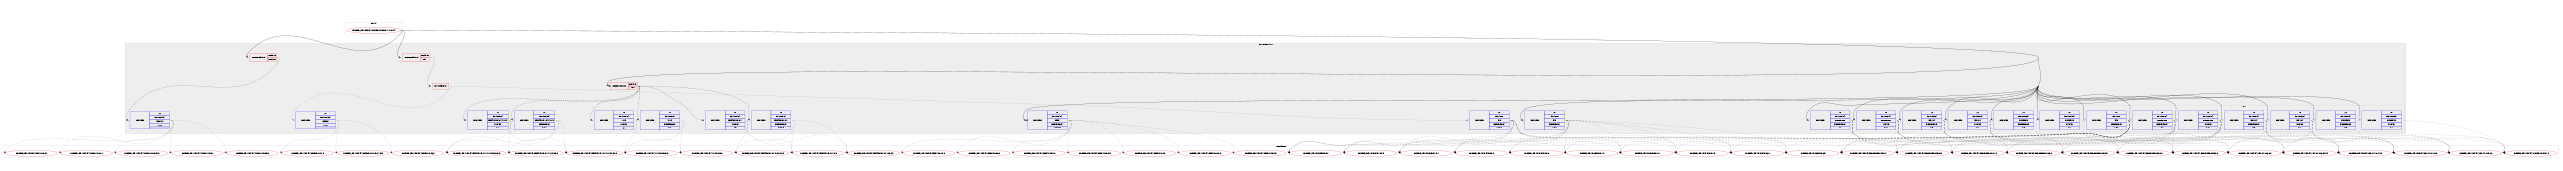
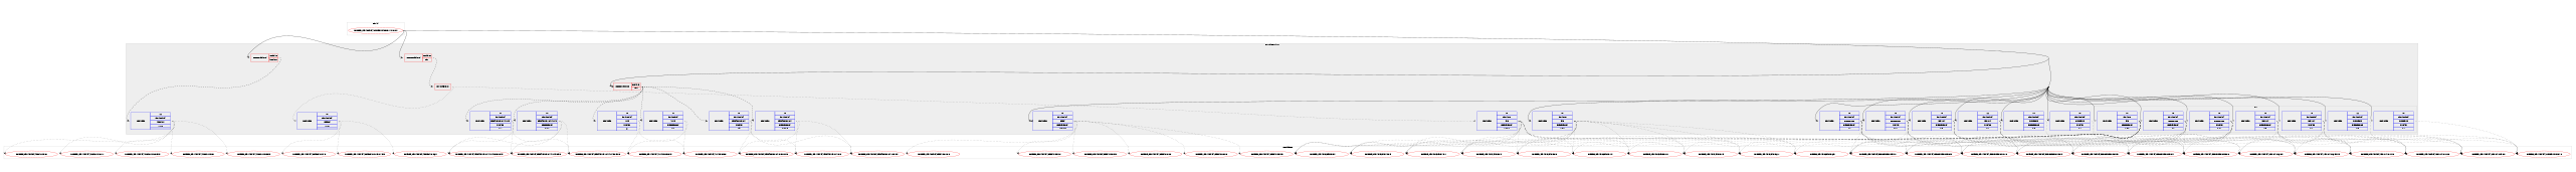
  digraph {
    compound=true
    concentrate=true
    fontname=Helvetica
    fontsize=10
    newrank=true
    rankdir=TB
    ranksep=1.5
    node [color=red fontname=Helvetica fontsize=10]
    edge [arrowhead=vee headport=w style=dotted tailport=e weight=100]
    n1 [label="portage://dev-haskell/io-streams-haproxy-1.0.0.1" width=4]
    n2 [color=blue label=<<TABLE BORDER="0" CELLBORDER="1" CELLSPACING="0" CELLPADDING="4" WIDTH="220"><TR><TD ROWSPAN="6" CELLPADDING="30">pack_dep</TD></TR><TR><TD WIDTH="110">no</TD></TR><TR><TD>dev-haskell</TD></TR><TR><TD>haddock</TD></TR><TR><TD>none</TD></TR><TR><TD></TD></TR></TABLE>> shape=none]
    n3 [color=blue label=<<TABLE BORDER="0" CELLBORDER="1" CELLSPACING="0" CELLPADDING="4" WIDTH="220"><TR><TD ROWSPAN="6" CELLPADDING="30">pack_dep</TD></TR><TR><TD WIDTH="110">no</TD></TR><TR><TD>dev-lang</TD></TR><TR><TD>ghc</TD></TR><TR><TD>greaterequal</TD></TR><TR><TD>7.10.2</TD></TR></TABLE>> shape=none]
    n4 [label=<<TABLE BORDER="0" CELLBORDER="1" CELLSPACING="0" CELLPADDING="4"><TR><TD CELLPADDING="10">any_of_group</TD></TR></TABLE>> shape=none]
    n5 [label=<<TABLE BORDER="0" CELLBORDER="1" CELLSPACING="0" CELLPADDING="4"><TR><TD ROWSPAN="3" CELLPADDING="10">use_conditional</TD></TR><TR><TD>positive</TD></TR><TR><TD>doc</TD></TR></TABLE>> shape=none]
    n6 [color=blue label=<<TABLE BORDER="0" CELLBORDER="1" CELLSPACING="0" CELLPADDING="4" WIDTH="220"><TR><TD ROWSPAN="6" CELLPADDING="30">pack_dep</TD></TR><TR><TD WIDTH="110">no</TD></TR><TR><TD>dev-haskell</TD></TR><TR><TD>io-streams</TD></TR><TR><TD>smaller</TD></TR><TR><TD>1.4</TD></TR></TABLE>> shape=none]
    n7 [color=blue label=<<TABLE BORDER="0" CELLBORDER="1" CELLSPACING="0" CELLPADDING="4" WIDTH="220"><TR><TD ROWSPAN="6" CELLPADDING="30">pack_dep</TD></TR><TR><TD WIDTH="110">no</TD></TR><TR><TD>dev-haskell</TD></TR><TR><TD>hscolour</TD></TR><TR><TD>none</TD></TR><TR><TD></TD></TR></TABLE>> shape=none]
    n8 [label=<<TABLE BORDER="0" CELLBORDER="1" CELLSPACING="0" CELLPADDING="4"><TR><TD ROWSPAN="3" CELLPADDING="10">use_conditional</TD></TR><TR><TD>positive</TD></TR><TR><TD>hscolour</TD></TR></TABLE>> shape=none]
    n9 [color=blue label=<<TABLE BORDER="0" CELLBORDER="1" CELLSPACING="0" CELLPADDING="4" WIDTH="220"><TR><TD ROWSPAN="6" CELLPADDING="30">pack_dep</TD></TR><TR><TD WIDTH="110">no</TD></TR><TR><TD>dev-haskell</TD></TR><TR><TD>hunit</TD></TR><TR><TD>greaterequal</TD></TR><TR><TD>1.2</TD></TR></TABLE>> shape=none]
    n10 [color=blue label=<<TABLE BORDER="0" CELLBORDER="1" CELLSPACING="0" CELLPADDING="4" WIDTH="220"><TR><TD ROWSPAN="6" CELLPADDING="30">pack_dep</TD></TR><TR><TD WIDTH="110">no</TD></TR><TR><TD>dev-haskell</TD></TR><TR><TD>hunit</TD></TR><TR><TD>smaller</TD></TR><TR><TD>2</TD></TR></TABLE>> shape=none]
    n11 [color=blue label=<<TABLE BORDER="0" CELLBORDER="1" CELLSPACING="0" CELLPADDING="4" WIDTH="220"><TR><TD ROWSPAN="6" CELLPADDING="30">pack_dep</TD></TR><TR><TD WIDTH="110">no</TD></TR><TR><TD>dev-haskell</TD></TR><TR><TD>test-framework</TD></TR><TR><TD>greaterequal</TD></TR><TR><TD>0.8.0.3</TD></TR></TABLE>> shape=none]
    n12 [color=blue label=<<TABLE BORDER="0" CELLBORDER="1" CELLSPACING="0" CELLPADDING="4" WIDTH="220"><TR><TD ROWSPAN="6" CELLPADDING="30">pack_dep</TD></TR><TR><TD WIDTH="110">no</TD></TR><TR><TD>dev-haskell</TD></TR><TR><TD>test-framework</TD></TR><TR><TD>smaller</TD></TR><TR><TD>0.9</TD></TR></TABLE>> shape=none]
    n13 [color=blue label=<<TABLE BORDER="0" CELLBORDER="1" CELLSPACING="0" CELLPADDING="4" WIDTH="220"><TR><TD ROWSPAN="6" CELLPADDING="30">pack_dep</TD></TR><TR><TD WIDTH="110">no</TD></TR><TR><TD>dev-haskell</TD></TR><TR><TD>test-framework-hunit</TD></TR><TR><TD>greaterequal</TD></TR><TR><TD>0.2.7</TD></TR></TABLE>> shape=none]
    n14 [color=blue label=<<TABLE BORDER="0" CELLBORDER="1" CELLSPACING="0" CELLPADDING="4" WIDTH="220"><TR><TD ROWSPAN="6" CELLPADDING="30">pack_dep</TD></TR><TR><TD WIDTH="110">no</TD></TR><TR><TD>dev-haskell</TD></TR><TR><TD>test-framework-hunit</TD></TR><TR><TD>smaller</TD></TR><TR><TD>0.4</TD></TR></TABLE>> shape=none]
    n15 [label=<<TABLE BORDER="0" CELLBORDER="1" CELLSPACING="0" CELLPADDING="4"><TR><TD ROWSPAN="3" CELLPADDING="10">use_conditional</TD></TR><TR><TD>positive</TD></TR><TR><TD>test</TD></TR></TABLE>> shape=none]
    n16 [color=blue label=<<TABLE BORDER="0" CELLBORDER="1" CELLSPACING="0" CELLPADDING="4" WIDTH="220"><TR><TD ROWSPAN="6" CELLPADDING="30">pack_dep</TD></TR><TR><TD WIDTH="110">no</TD></TR><TR><TD>dev-haskell</TD></TR><TR><TD>attoparsec</TD></TR><TR><TD>greaterequal</TD></TR><TR><TD>0.7</TD></TR></TABLE>> shape=none]
    n17 [color=blue label=<<TABLE BORDER="0" CELLBORDER="1" CELLSPACING="0" CELLPADDING="4" WIDTH="220"><TR><TD ROWSPAN="6" CELLPADDING="30">pack_dep</TD></TR><TR><TD WIDTH="110">no</TD></TR><TR><TD>dev-haskell</TD></TR><TR><TD>attoparsec</TD></TR><TR><TD>smaller</TD></TR><TR><TD>0.14</TD></TR></TABLE>> shape=none]
    n18 [color=blue label=<<TABLE BORDER="0" CELLBORDER="1" CELLSPACING="0" CELLPADDING="4" WIDTH="220"><TR><TD ROWSPAN="6" CELLPADDING="30">pack_dep</TD></TR><TR><TD WIDTH="110">no</TD></TR><TR><TD>dev-haskell</TD></TR><TR><TD>cabal</TD></TR><TR><TD>greaterequal</TD></TR><TR><TD>1.18.1.3</TD></TR></TABLE>> shape=none]
    n19 [color=blue label=<<TABLE BORDER="0" CELLBORDER="1" CELLSPACING="0" CELLPADDING="4" WIDTH="220"><TR><TD ROWSPAN="6" CELLPADDING="30">pack_dep</TD></TR><TR><TD WIDTH="110">no</TD></TR><TR><TD>dev-haskell</TD></TR><TR><TD>io-streams</TD></TR><TR><TD>greaterequal</TD></TR><TR><TD>1.3</TD></TR></TABLE>> shape=none]
    n20 [color=blue label=<<TABLE BORDER="0" CELLBORDER="1" CELLSPACING="0" CELLPADDING="4" WIDTH="220"><TR><TD ROWSPAN="6" CELLPADDING="30">pack_dep</TD></TR><TR><TD WIDTH="110">no</TD></TR><TR><TD>dev-haskell</TD></TR><TR><TD>network</TD></TR><TR><TD>greaterequal</TD></TR><TR><TD>2.3</TD></TR></TABLE>> shape=none]
    n21 [color=blue label=<<TABLE BORDER="0" CELLBORDER="1" CELLSPACING="0" CELLPADDING="4" WIDTH="220"><TR><TD ROWSPAN="6" CELLPADDING="30">pack_dep</TD></TR><TR><TD WIDTH="110">no</TD></TR><TR><TD>dev-haskell</TD></TR><TR><TD>network</TD></TR><TR><TD>smaller</TD></TR><TR><TD>2.7</TD></TR></TABLE>> shape=none]
    n22 [color=blue label=<<TABLE BORDER="0" CELLBORDER="1" CELLSPACING="0" CELLPADDING="4" WIDTH="220"><TR><TD ROWSPAN="6" CELLPADDING="30">pack_dep</TD></TR><TR><TD WIDTH="110">no</TD></TR><TR><TD>dev-lang</TD></TR><TR><TD>ghc</TD></TR><TR><TD>greaterequal</TD></TR><TR><TD>7.8.2</TD></TR></TABLE>> shape=none]
    n23 [color=blue label=<<TABLE BORDER="0" CELLBORDER="1" CELLSPACING="0" CELLPADDING="4" WIDTH="220"><TR><TD ROWSPAN="6" CELLPADDING="30">pack_dep</TD></TR><TR><TD WIDTH="110">no</TD></TR><TR><TD>dev-haskell</TD></TR><TR><TD>attoparsec</TD></TR><TR><TD>greaterequal</TD></TR><TR><TD>0.7</TD></TR></TABLE>> shape=none]
    n24 [color=blue label=<<TABLE BORDER="0" CELLBORDER="1" CELLSPACING="0" CELLPADDING="4" WIDTH="220"><TR><TD ROWSPAN="6" CELLPADDING="30">pack_dep</TD></TR><TR><TD WIDTH="110">no</TD></TR><TR><TD>dev-haskell</TD></TR><TR><TD>attoparsec</TD></TR><TR><TD>smaller</TD></TR><TR><TD>0.14</TD></TR></TABLE>> shape=none]
    n25 [color=blue label=<<TABLE BORDER="0" CELLBORDER="1" CELLSPACING="0" CELLPADDING="4" WIDTH="220"><TR><TD ROWSPAN="6" CELLPADDING="30">pack_dep</TD></TR><TR><TD WIDTH="110">no</TD></TR><TR><TD>dev-haskell</TD></TR><TR><TD>io-streams</TD></TR><TR><TD>greaterequal</TD></TR><TR><TD>1.3</TD></TR></TABLE>> shape=none]
    n26 [color=blue label=<<TABLE BORDER="0" CELLBORDER="1" CELLSPACING="0" CELLPADDING="4" WIDTH="220"><TR><TD ROWSPAN="6" CELLPADDING="30">pack_dep</TD></TR><TR><TD WIDTH="110">no</TD></TR><TR><TD>dev-haskell</TD></TR><TR><TD>io-streams</TD></TR><TR><TD>smaller</TD></TR><TR><TD>1.4</TD></TR></TABLE>> shape=none]
    n27 [color=blue label=<<TABLE BORDER="0" CELLBORDER="1" CELLSPACING="0" CELLPADDING="4" WIDTH="220"><TR><TD ROWSPAN="6" CELLPADDING="30">pack_dep</TD></TR><TR><TD WIDTH="110">no</TD></TR><TR><TD>dev-haskell</TD></TR><TR><TD>network</TD></TR><TR><TD>greaterequal</TD></TR><TR><TD>2.3</TD></TR></TABLE>> shape=none]
    n28 [color=blue label=<<TABLE BORDER="0" CELLBORDER="1" CELLSPACING="0" CELLPADDING="4" WIDTH="220"><TR><TD ROWSPAN="6" CELLPADDING="30">pack_dep</TD></TR><TR><TD WIDTH="110">no</TD></TR><TR><TD>dev-haskell</TD></TR><TR><TD>network</TD></TR><TR><TD>smaller</TD></TR><TR><TD>2.7</TD></TR></TABLE>> shape=none]
    n29 [color=blue label=<<TABLE BORDER="0" CELLBORDER="1" CELLSPACING="0" CELLPADDING="4" WIDTH="220"><TR><TD ROWSPAN="6" CELLPADDING="30">pack_dep</TD></TR><TR><TD WIDTH="110">no</TD></TR><TR><TD>dev-lang</TD></TR><TR><TD>ghc</TD></TR><TR><TD>greaterequal</TD></TR><TR><TD>7.8.2</TD></TR></TABLE>> shape=none]
    n30 [label="portage://dev-lang/test-8.8.1" width=4]
    n31 [label="portage://dev-lang/ghc-8.6.5" width=4]
    n32 [label="portage://dev-lang/ghc-8.6.4" width=4]
    n33 [label="portage://dev-lang/ghc-8.4.3" width=4]
    n34 [label="portage://dev-lang/ghc-8.4.2" width=4]
    n35 [label="portage://dev-lang/ghc-8.4.1" width=4]
    n36 [label="portage://dev-lang/ghc-8.2.2" width=4]
    n37 [label="portage://dev-lang/ghc-8.2.1" width=4]
    n38 [label="portage://dev-lang/ghc-7.8.4" width=4]
    n39 [label="portage://dev-lang/ghc-7.10.3" width=4]
    n40 [label="portage://dev-haskell/haddock-2.17.2" width=4]
    n41 [label="portage://dev-haskell/haddock-2.16.1" width=4]
    n42 [label="portage://dev-haskell/haddock-2.14.3.0.7.8.3" width=4]
    n43 [label="portage://dev-haskell/hscolour-1.24.4" width=4]
    n44 [label="portage://dev-haskell/hscolour-1.24" width=4]
    n45 [label="portage://dev-haskell/hscolour-1.23-r1" width=4]
    n46 [label="portage://dev-haskell/hscolour-1.22" width=4]
    n47 [label="portage://dev-haskell/hscolour-1.20.3-r1" width=4]
    n48 [label="portage://dev-haskell/hunit-1.2.5.2-r1" width=4]
    n49 [label="portage://dev-haskell/hunit-1.2.5.2" width=4]
    n50 [label="portage://dev-haskell/test-framework-0.8.2.0-r2" width=4]
    n51 [label="portage://dev-haskell/test-framework-0.8.1.1" width=4]
    n52 [label="portage://dev-haskell/test-framework-0.8" width=4]
    n53 [label="portage://dev-haskell/test-framework-hunit-0.3.0.2-r1" width=4]
    n54 [label="portage://dev-haskell/test-framework-hunit-0.3.0.2" width=4]
    n55 [label="portage://dev-haskell/test-framework-hunit-0.3.0" width=4]
    n56 [label="portage://dev-haskell/attoparsec-0.13.2.3" width=4]
    n57 [label="portage://dev-haskell/attoparsec-0.13.1.0" width=4]
    n58 [label="portage://dev-haskell/attoparsec-0.13.0.2" width=4]
    n59 [label="portage://dev-haskell/attoparsec-0.13.0.1" width=4]
    n60 [label="portage://dev-haskell/attoparsec-0.12.1.5" width=4]
    n61 [label="portage://dev-haskell/attoparsec-0.11.2.1" width=4]
    n62 [label="portage://dev-haskell/attoparsec-0.10.4.0" width=4]
    n63 [label="portage://dev-haskell/cabal-2.0.0.2" width=4]
    n64 [label="portage://dev-haskell/cabal-1.24.2.0" width=4]
-   n65 [label="portage://dev-haskell/cabal-1.22.8.0" width=4]
    n66 [label="portage://dev-haskell/cabal-1.20.0.2" width=4]
    n67 [label="portage://dev-haskell/cabal-1.18.1.5" width=4]
    n68 [label="portage://dev-haskell/cabal-1.18.1.3" width=4]
    n69 [label="portage://dev-haskell/cabal-1.18.1.2" width=4]
    n70 [label="portage://dev-haskell/io-streams-1.3.7.0" width=4]
    n71 [label="portage://dev-haskell/network-2.6.3.1-r1" width=4]
    n72 [label="portage://dev-haskell/network-2.6.2.1" width=4]
    n73 [label="portage://dev-haskell/network-2.5.0.0" width=4]
    n74 [label="portage://dev-haskell/network-2.4.2.2" width=4]
    n75 [label="portage://dev-haskell/network-2.4.1.2" width=4]
    subgraph cluster_1 {
      color=gray
      label=<<i>ebuild</i>>
      n1
    }
    subgraph cluster_2 {
      color=gray
      label=<<i>dependencies</i>>
      subgraph cluster_3 {
        color=gray
        fillcolor="#eeeeee"
        label=<<i>compile</i>>
        style=filled
        subgraph sub_4 {
          color=gray
          fillcolor="#eeeeee"
          label=<<i>compile</i>>
          style=filled
          n5
          subgraph sub_5 {
            color=gray
            fillcolor="#eeeeee"
            label=<<i>compile</i>>
            style=filled
            n4
            subgraph sub_6 {
              color=gray
              fillcolor="#eeeeee"
              label=<<i>compile</i>>
              style=filled
              n2
            }
            subgraph sub_7 {
              color=gray
              fillcolor="#eeeeee"
              label=<<i>compile</i>>
              style=filled
              n3
            }
          }
        }
        subgraph sub_8 {
          color=gray
          fillcolor="#eeeeee"
          label=<<i>compile</i>>
          style=filled
          n6
        }
        subgraph sub_9 {
          color=gray
          fillcolor="#eeeeee"
          label=<<i>compile</i>>
          style=filled
          n8
          subgraph sub_10 {
            color=gray
            fillcolor="#eeeeee"
            label=<<i>compile</i>>
            style=filled
            n7
          }
        }
        subgraph sub_11 {
          color=gray
          fillcolor="#eeeeee"
          label=<<i>compile</i>>
          style=filled
          n15
          subgraph sub_12 {
            color=gray
            fillcolor="#eeeeee"
            label=<<i>compile</i>>
            style=filled
            n9
          }
          subgraph sub_13 {
            color=gray
            fillcolor="#eeeeee"
            label=<<i>compile</i>>
            style=filled
            n10
          }
          subgraph sub_14 {
            color=gray
            fillcolor="#eeeeee"
            label=<<i>compile</i>>
            style=filled
            n11
          }
          subgraph sub_15 {
            color=gray
            fillcolor="#eeeeee"
            label=<<i>compile</i>>
            style=filled
            n12
          }
          subgraph sub_16 {
            color=gray
            fillcolor="#eeeeee"
            label=<<i>compile</i>>
            style=filled
            n13
          }
          subgraph sub_17 {
            color=gray
            fillcolor="#eeeeee"
            label=<<i>compile</i>>
            style=filled
            n14
          }
        }
        subgraph sub_18 {
          color=gray
          fillcolor="#eeeeee"
          label=<<i>compile</i>>
          style=filled
          n16
        }
        subgraph sub_19 {
          color=gray
          fillcolor="#eeeeee"
          label=<<i>compile</i>>
          style=filled
          n17
        }
        subgraph sub_20 {
          color=gray
          fillcolor="#eeeeee"
          label=<<i>compile</i>>
          style=filled
          n18
        }
        subgraph sub_21 {
          color=gray
          fillcolor="#eeeeee"
          label=<<i>compile</i>>
          style=filled
          n19
        }
        subgraph sub_22 {
          color=gray
          fillcolor="#eeeeee"
          label=<<i>compile</i>>
          style=filled
          n20
        }
        subgraph sub_23 {
          color=gray
          fillcolor="#eeeeee"
          label=<<i>compile</i>>
          style=filled
          n21
        }
        subgraph sub_24 {
          color=gray
          fillcolor="#eeeeee"
          label=<<i>compile</i>>
          style=filled
          n22
        }
      }
      subgraph cluster_25 {
        color=gray
        fillcolor="#eeeeee"
        label=<<i>compile and run</i>>
        style=filled
      }
      subgraph cluster_26 {
        color=gray
        fillcolor="#eeeeee"
        label=<<i>run</i>>
        style=filled
        subgraph sub_27 {
          color=gray
          fillcolor="#eeeeee"
          label=<<i>run</i>>
          style=filled
          n23
        }
        subgraph sub_28 {
          color=gray
          fillcolor="#eeeeee"
          label=<<i>run</i>>
          style=filled
          n24
        }
        subgraph sub_29 {
          color=gray
          fillcolor="#eeeeee"
          label=<<i>run</i>>
          style=filled
          n25
        }
        subgraph sub_30 {
          color=gray
          fillcolor="#eeeeee"
          label=<<i>run</i>>
          style=filled
          n26
        }
        subgraph sub_31 {
          color=gray
          fillcolor="#eeeeee"
          label=<<i>run</i>>
          style=filled
          n27
        }
        subgraph sub_32 {
          color=gray
          fillcolor="#eeeeee"
          label=<<i>run</i>>
          style=filled
          n28
        }
        subgraph sub_33 {
          color=gray
          fillcolor="#eeeeee"
          label=<<i>run</i>>
          style=filled
          n29
        }
      }
    }
    subgraph cluster_34 {
      color=gray
      label=<<i>candidates</i>>
      rank=same
      subgraph sub_35 {
        color=black
        label=<<i>candidates</i>>
        nodesep=1
        rank=same
        n43
        n44
        n45
        n46
        n47
      }
      subgraph sub_36 {
        color=black
        label=<<i>candidates</i>>
        nodesep=1
        rank=same
        n30
        n31
        n32
        n33
        n34
        n35
        n36
        n37
        n38
        n39
      }
      subgraph sub_37 {
        color=black
        label=<<i>candidates</i>>
        nodesep=1
        rank=same
        n40
        n41
        n42
      }
      subgraph sub_38 {
        color=black
        label=<<i>candidates</i>>
        nodesep=1
        rank=same
        n48
        n49
      }
      subgraph sub_39 {
        color=black
        label=<<i>candidates</i>>
        nodesep=1
        rank=same
        n48
        n49
      }
      subgraph sub_40 {
        color=black
        label=<<i>candidates</i>>
        nodesep=1
        rank=same
        n50
        n51
        n52
      }
      subgraph sub_41 {
        color=black
        label=<<i>candidates</i>>
        nodesep=1
        rank=same
        n50
        n51
        n52
      }
      subgraph sub_42 {
        color=black
        label=<<i>candidates</i>>
        nodesep=1
        rank=same
        n53
        n54
        n55
      }
      subgraph sub_43 {
        color=black
        label=<<i>candidates</i>>
        nodesep=1
        rank=same
        n53
        n54
        n55
      }
      subgraph sub_44 {
        color=black
        label=<<i>candidates</i>>
        nodesep=1
        rank=same
        n56
        n57
        n58
        n59
        n60
        n61
        n62
      }
      subgraph sub_45 {
        color=black
        label=<<i>candidates</i>>
        nodesep=1
        rank=same
        n56
        n57
        n58
        n59
        n60
        n61
        n62
      }
      subgraph sub_46 {
        color=black
        label=<<i>candidates</i>>
        nodesep=1
        rank=same
        n63
        n64
-       n65
        n66
        n67
        n68
        n69
      }
      subgraph sub_47 {
        color=black
        label=<<i>candidates</i>>
        nodesep=1
        rank=same
        n70
      }
      subgraph sub_48 {
        color=black
        label=<<i>candidates</i>>
        nodesep=1
        rank=same
        n70
      }
      subgraph sub_49 {
        color=black
        label=<<i>candidates</i>>
        nodesep=1
        rank=same
        n30
        n31
        n32
        n33
        n34
        n35
        n36
        n37
        n38
        n39
      }
      subgraph sub_50 {
        color=black
        label=<<i>candidates</i>>
        nodesep=1
        rank=same
        n71
        n72
        n73
        n74
        n75
      }
      subgraph sub_51 {
        color=black
        label=<<i>candidates</i>>
        nodesep=1
        rank=same
        n71
        n72
        n73
        n74
        n75
      }
      subgraph sub_52 {
        color=black
        label=<<i>candidates</i>>
        nodesep=1
        rank=same
        n56
        n57
        n58
        n59
        n60
        n61
        n62
      }
      subgraph sub_53 {
        color=black
        label=<<i>candidates</i>>
        nodesep=1
        rank=same
        n56
        n57
        n58
        n59
        n60
        n61
        n62
      }
      subgraph sub_54 {
        color=black
        label=<<i>candidates</i>>
        nodesep=1
        rank=same
        n70
      }
      subgraph sub_55 {
        color=black
        label=<<i>candidates</i>>
        nodesep=1
        rank=same
        n70
      }
      subgraph sub_56 {
        color=black
        label=<<i>candidates</i>>
        nodesep=1
        rank=same
        n71
        n72
        n73
        n74
        n75
      }
      subgraph sub_57 {
        color=black
        label=<<i>candidates</i>>
        nodesep=1
        rank=same
        n71
        n72
        n73
        n74
        n75
      }
      subgraph sub_58 {
        color=black
        label=<<i>candidates</i>>
        nodesep=1
        rank=same
        n30
        n31
        n32
        n33
        n34
        n35
        n36
        n37
        n38
        n39
      }
    }
    n1 -> n5 [style=solid weight=20]
    n1 -> n6 [style=solid weight=20]
    n1 -> n8 [style=solid weight=20]
    n1 -> n15 [style=solid weight=20]
    n1 -> n16 [style=solid weight=20]
    n1 -> n17 [style=solid weight=20]
    n1 -> n18 [style=solid weight=20]
    n1 -> n19 [style=solid weight=20]
    n1 -> n20 [style=solid weight=20]
    n1 -> n21 [style=solid weight=20]
    n1 -> n22 [style=solid weight=20]
    n1 -> n23 [arrowhead=odot style=solid weight=20]
    n1 -> n24 [arrowhead=odot style=solid weight=20]
    n1 -> n25 [arrowhead=odot style=solid weight=20]
    n1 -> n26 [arrowhead=odot style=solid weight=20]
    n1 -> n27 [arrowhead=odot style=solid weight=20]
    n1 -> n28 [arrowhead=odot style=solid weight=20]
    n1 -> n29 [arrowhead=odot style=solid weight=20]
    n2 -> n40
    n2 -> n41
    n2 -> n42
    n3 -> n30
    n3 -> n31
    n3 -> n32
    n3 -> n33
    n3 -> n34
    n3 -> n35
    n3 -> n36
    n3 -> n37
    n3 -> n38
    n3 -> n39
    n4 -> n2 [arrowhead=oinv weight=20]
    n4 -> n3 [arrowhead=oinv weight=20]
    n5 -> n4 [style=dashed weight=20]
    n6 -> n70
    n7 -> n43
    n7 -> n44
    n7 -> n45
    n7 -> n46
    n7 -> n47
    n8 -> n7 [style=dashed weight=20]
    n9 -> n48
    n9 -> n49
    n10 -> n48
    n10 -> n49
    n11 -> n50
    n11 -> n51
    n11 -> n52
    n12 -> n50
    n12 -> n51
    n12 -> n52
    n13 -> n53
    n13 -> n54
    n13 -> n55
    n14 -> n53
    n14 -> n54
    n14 -> n55
    n15 -> n9 [style=dashed weight=20]
    n15 -> n10 [style=dashed weight=20]
    n15 -> n11 [style=dashed weight=20]
    n15 -> n12 [style=dashed weight=20]
    n15 -> n13 [style=dashed weight=20]
    n15 -> n14 [style=dashed weight=20]
    n16 -> n56
    n16 -> n57
    n16 -> n58
    n16 -> n59
    n16 -> n60
    n16 -> n61
    n16 -> n62
    n17 -> n56
    n17 -> n57
    n17 -> n58
    n17 -> n59
    n17 -> n60
    n17 -> n61
    n17 -> n62
    n18 -> n63
    n18 -> n64
-   n18 -> n65
    n18 -> n66
    n18 -> n67
    n18 -> n68
    n18 -> n69
    n19 -> n70
    n20 -> n71
    n20 -> n72
    n20 -> n73
    n20 -> n74
    n20 -> n75
    n21 -> n71
    n21 -> n72
    n21 -> n73
    n21 -> n74
    n21 -> n75
    n22 -> n30
    n22 -> n31
    n22 -> n32
    n22 -> n33
    n22 -> n34
    n22 -> n35
    n22 -> n36
    n22 -> n37
    n22 -> n38
    n22 -> n39
    n23 -> n56
    n23 -> n57
    n23 -> n58
    n23 -> n59
    n23 -> n60
    n23 -> n61
    n23 -> n62
    n24 -> n56
    n24 -> n57
    n24 -> n58
    n24 -> n59
    n24 -> n60
    n24 -> n61
    n24 -> n62
    n25 -> n70
    n26 -> n70
    n27 -> n71
    n27 -> n72
    n27 -> n73
    n27 -> n74
    n27 -> n75
    n28 -> n71
    n28 -> n72
    n28 -> n73
    n28 -> n74
    n28 -> n75
    n29 -> n30
    n29 -> n31
    n29 -> n32
    n29 -> n33
    n29 -> n34
    n29 -> n35
    n29 -> n36
    n29 -> n37
    n29 -> n38
    n29 -> n39
  }
